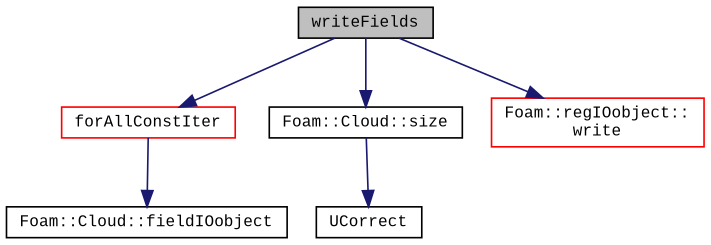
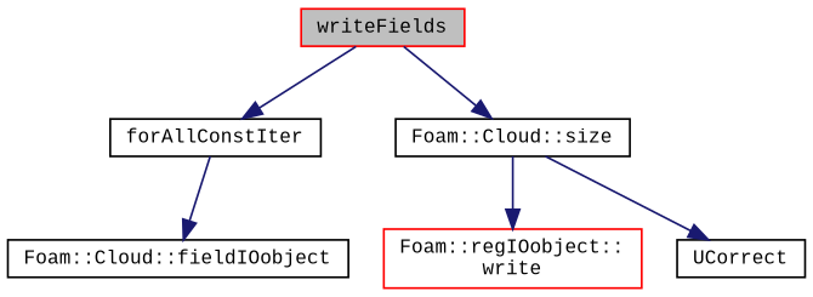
  digraph {
    fontname="Liberation Mono"
    rankdir=TB
    node [color=black fontname="Liberation Mono" fontsize=10 shape=record]
    edge [color=midnightblue fontname="Liberation Mono" fontsize=10 labelfontname=Helvetica labelfontsize=10 style=solid]
-   n1 [fillcolor=grey75 fontcolor=black height=0.2 label=writeFields style=filled width=0.4]
-   n2 [color=red height=0.2 label=forAllConstIter width=0.4]
+   n1 [color=red fillcolor=grey75 fontcolor=black height=0.2 label=writeFields style=filled width=0.4]
+   n2 [height=0.2 label=forAllConstIter width=0.4]
    n3 [height=0.2 label="Foam::Cloud::size" width=0.4]
    n4 [color=red height=0.2 label="Foam::regIOobject::\lwrite" width=0.4]
    n5 [height=0.2 label="Foam::Cloud::fieldIOobject" width=0.4]
    n6 [height=0.2 label=UCorrect width=0.4]
    n1 -> n2
    n1 -> n3
-   n1 -> n4
+   n3 -> n4
    n2 -> n5
    n3 -> n6
  }
